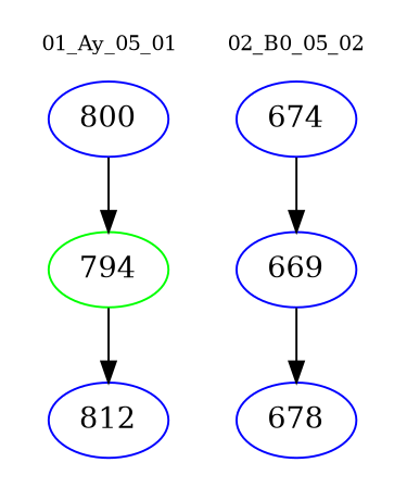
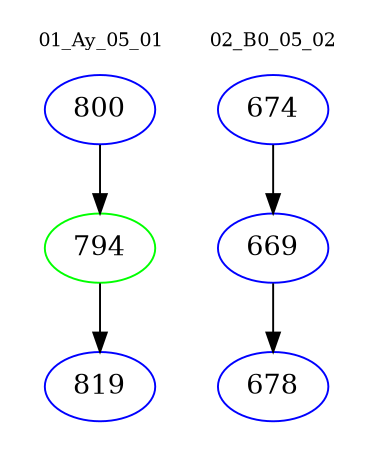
  digraph {
    node [color=blue]
    edge [color=black]
    n1 [label=800]
    n2 [color=green label=794]
-   n3 [label=812]
+   n3 [label=819]
    n4 [label=674]
    n5 [label=669]
    n6 [label=678]
    subgraph cluster_1 {
      color=white
      fontsize=10
      label="01_Ay_05_01"
      n1
      n2
      n3
    }
    subgraph cluster_2 {
      color=white
      fontsize=10
      label="02_B0_05_02"
      n4
      n5
      n6
    }
    n1 -> n2
    n2 -> n3
    n4 -> n5
    n5 -> n6
  }
